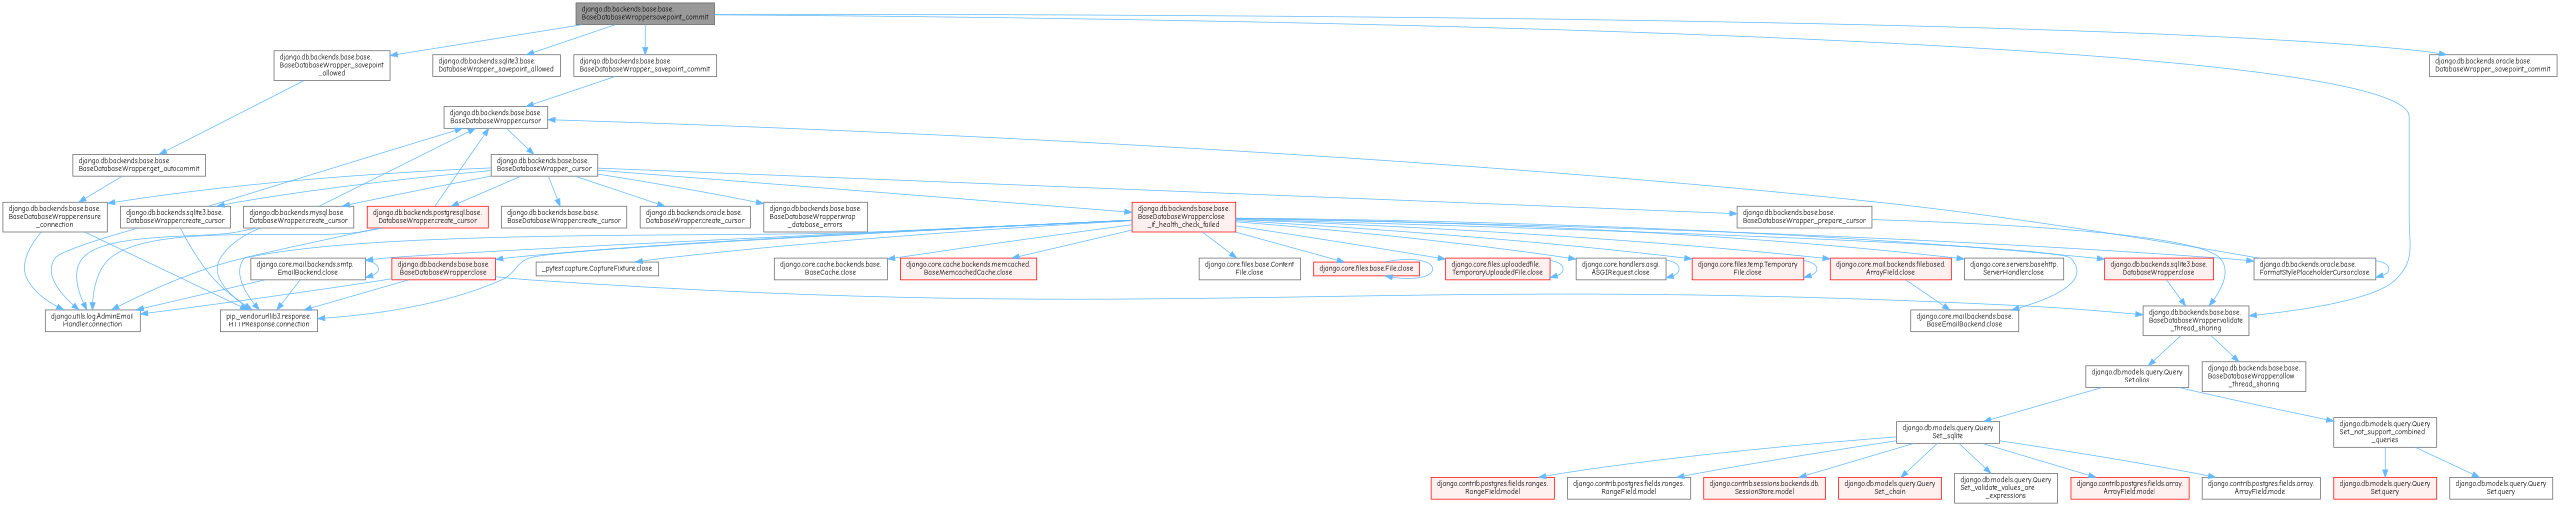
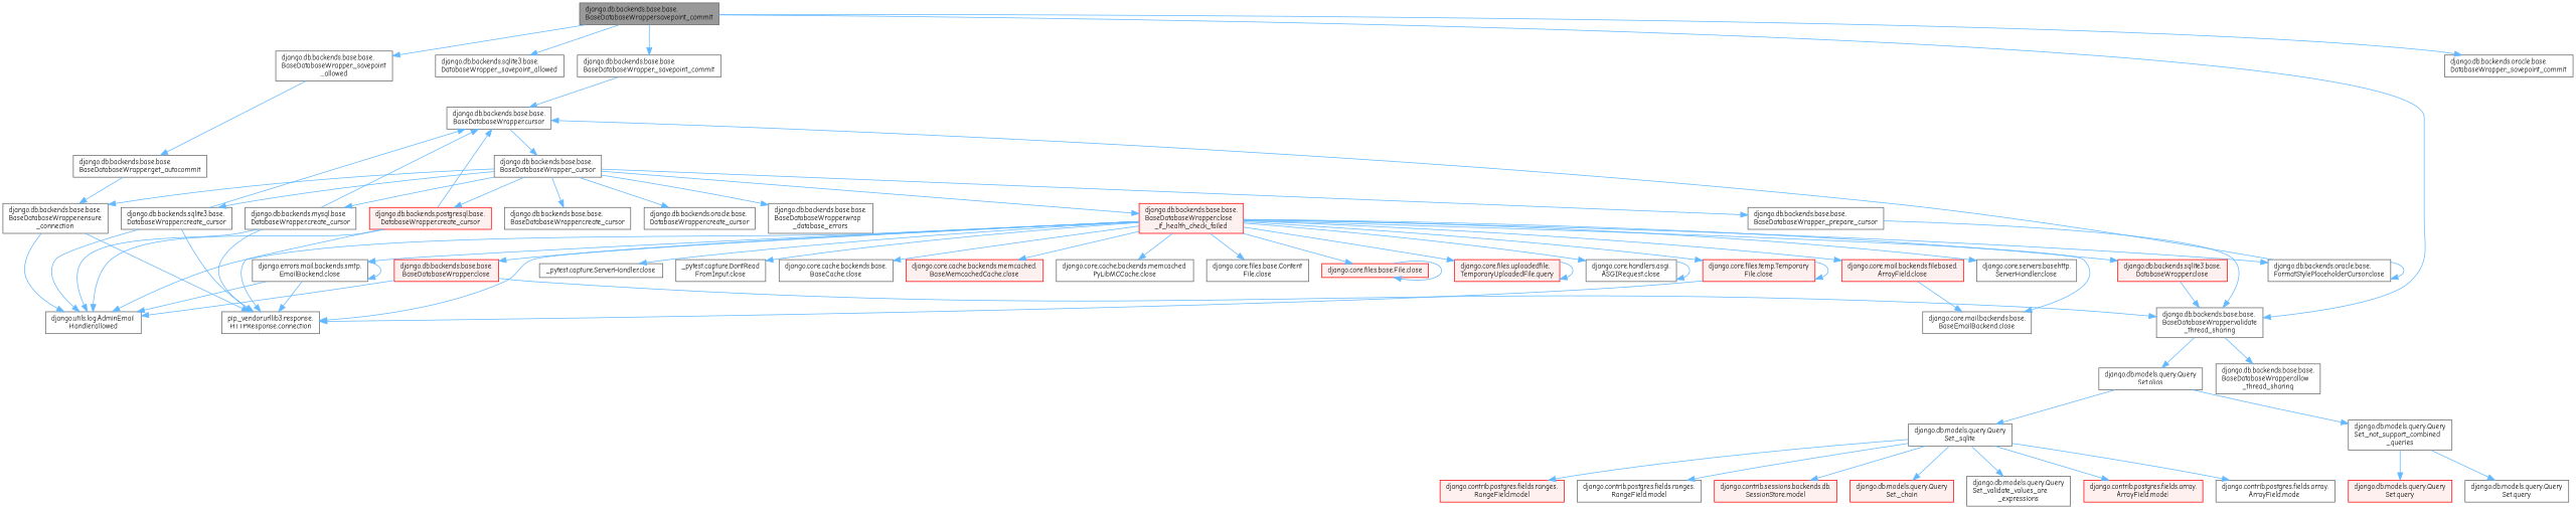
  digraph {
    fontname="Comic Neue"
    rankdir=TB
    node [color=grey40 fillcolor=white fontname="Comic Neue" fontsize=10 shape=box style=filled]
    edge [color=steelblue1 fontname="Comic Neue" fontsize=10 labelfontname=Helvetica labelfontsize=10 style=solid]
    n1 [color=gray40 fillcolor=grey60 fontcolor=black height=0.2 label="django.db.backends.base.base.\lBaseDatabaseWrapper.savepoint_commit" width=0.4]
    n2 [height=0.2 label="django.db.backends.base.base.\lBaseDatabaseWrapper._savepoint\l_allowed" width=0.4]
    n3 [height=0.2 label="django.db.backends.sqlite3.base.\lDatabaseWrapper._savepoint_allowed" width=0.4]
    n4 [height=0.2 label="django.db.backends.base.base.\lBaseDatabaseWrapper._savepoint_commit" width=0.4]
    n5 [height=0.2 label="django.db.backends.base.base.\lBaseDatabaseWrapper.validate\l_thread_sharing" width=0.4]
    n6 [height=0.2 label="django.db.backends.oracle.base.\lDatabaseWrapper._savepoint_commit" width=0.4]
    n7 [height=0.2 label="django.db.backends.base.base.\lBaseDatabaseWrapper.get_autocommit" width=0.4]
    n8 [height=0.2 label="django.db.backends.base.base.\lBaseDatabaseWrapper.cursor" width=0.4]
    n9 [height=0.2 label="django.db.models.query.Query\lSet.alias" width=0.4]
    n10 [height=0.2 label="django.db.backends.base.base.\lBaseDatabaseWrapper.allow\l_thread_sharing" width=0.4]
    n11 [height=0.2 label="django.db.backends.base.base.\lBaseDatabaseWrapper.ensure\l_connection" width=0.4]
-   n12 [height=0.2 label="django.utils.log.AdminEmail\lHandler.connection" width=0.4]
+   n12 [height=0.2 label="django.utils.log.AdminEmail\lHandler.allowed" width=0.4]
    n13 [height=0.2 label="pip._vendor.urllib3.response.\lHTTPResponse.connection" width=0.4]
    n14 [height=0.2 label="django.db.backends.base.base.\lBaseDatabaseWrapper._cursor" width=0.4]
    n15 [height=0.2 label="django.db.backends.base.base.\lBaseDatabaseWrapper._prepare_cursor" width=0.4]
    n16 [color=red fillcolor="#FFF0F0" height=0.2 label="django.db.backends.base.base.\lBaseDatabaseWrapper.close\l_if_health_check_failed" width=0.4]
    n17 [height=0.2 label="django.db.backends.base.base.\lBaseDatabaseWrapper.create_cursor" width=0.4]
    n18 [height=0.2 label="django.db.backends.mysql.base.\lDatabaseWrapper.create_cursor" width=0.4]
    n19 [height=0.2 label="django.db.backends.oracle.base.\lDatabaseWrapper.create_cursor" width=0.4]
    n20 [color=red fillcolor="#FFF0F0" height=0.2 label="django.db.backends.postgresql.base.\lDatabaseWrapper.create_cursor" width=0.4]
    n21 [height=0.2 label="django.db.backends.sqlite3.base.\lDatabaseWrapper.create_cursor" width=0.4]
    n22 [height=0.2 label="django.db.backends.base.base.\lBaseDatabaseWrapper.wrap\l_database_errors" width=0.4]
-   n23 [height=0.2 label="_pytest.capture.CaptureFixture.close" width=0.4]
+   n23 [height=0.2 label="_pytest.capture.ServerHandler.close" width=0.4]
+   n24 [height=0.2 label="_pytest.capture.DontRead\lFromInput.close" width=0.4]
    n25 [height=0.2 label="django.core.cache.backends.base.\lBaseCache.close" width=0.4]
    n26 [color=red fillcolor="#FFF0F0" height=0.2 label="django.core.cache.backends.memcached.\lBaseMemcachedCache.close" width=0.4]
+   n27 [height=0.2 label="django.core.cache.backends.memcached.\lPyLibMCCache.close" width=0.4]
    n28 [height=0.2 label="django.core.files.base.Content\lFile.close" width=0.4]
    n29 [color=red fillcolor="#FFF0F0" height=0.2 label="django.core.files.base.File.close" width=0.4]
    n30 [color=red fillcolor="#FFF0F0" height=0.2 label="django.core.files.temp.Temporary\lFile.close" width=0.4]
-   n31 [color=red fillcolor="#FFF0F0" height=0.2 label="django.core.files.uploadedfile.\lTemporaryUploadedFile.close" width=0.4]
+   n31 [color=red fillcolor="#FFF0F0" height=0.2 label="django.core.files.uploadedfile.\lTemporaryUploadedFile.query" width=0.4]
    n32 [height=0.2 label="django.core.handlers.asgi.\lASGIRequest.close" width=0.4]
    n33 [height=0.2 label="django.core.mail.backends.base.\lBaseEmailBackend.close" width=0.4]
    n34 [color=red fillcolor="#FFF0F0" height=0.2 label="django.core.mail.backends.filebased.\lArrayField.close" width=0.4]
-   n35 [height=0.2 label="django.core.mail.backends.smtp.\lEmailBackend.close" width=0.4]
+   n35 [height=0.2 label="django.errors.mail.backends.smtp.\lEmailBackend.close" width=0.4]
    n36 [height=0.2 label="django.core.servers.basehttp.\lServerHandler.close" width=0.4]
    n37 [color=red fillcolor="#FFF0F0" height=0.2 label="django.db.backends.base.base.\lBaseDatabaseWrapper.close" width=0.4]
    n38 [height=0.2 label="django.db.backends.oracle.base.\lFormatStylePlaceholderCursor.close" width=0.4]
    n39 [color=red fillcolor="#FFF0F0" height=0.2 label="django.db.backends.sqlite3.base.\lDatabaseWrapper.close" width=0.4]
    n40 [height=0.2 label="django.db.models.query.Query\lSet._sqlite" width=0.4]
    n41 [height=0.2 label="django.db.models.query.Query\lSet._not_support_combined\l_queries" width=0.4]
    n42 [color=red fillcolor="#FFF0F0" height=0.2 label="django.db.models.query.Query\lSet._chain" width=0.4]
    n43 [height=0.2 label="django.db.models.query.Query\lSet._validate_values_are\l_expressions" width=0.4]
    n44 [color=red fillcolor="#FFF0F0" height=0.2 label="django.contrib.postgres.fields.array.\lArrayField.model" width=0.4]
    n45 [height=0.2 label="django.contrib.postgres.fields.array.\lArrayField.model" width=0.4]
    n46 [color=red fillcolor="#FFF0F0" height=0.2 label="django.contrib.postgres.fields.ranges.\lRangeField.model" width=0.4]
    n47 [height=0.2 label="django.contrib.postgres.fields.ranges.\lRangeField.model" width=0.4]
    n48 [color=red fillcolor="#FFF0F0" height=0.2 label="django.contrib.sessions.backends.db.\lSessionStore.model" width=0.4]
    n49 [color=red fillcolor="#FFF0F0" height=0.2 label="django.db.models.query.Query\lSet.query" width=0.4]
    n50 [height=0.2 label="django.db.models.query.Query\lSet.query" width=0.4]
    n1 -> n2
    n1 -> n3
    n1 -> n4
    n1 -> n5
    n1 -> n6
    n2 -> n7
    n4 -> n8
    n5 -> n9
    n5 -> n10
    n7 -> n11
    n8 -> n14
    n9 -> n40
    n9 -> n41
    n11 -> n12
    n11 -> n13
    n14 -> n11
    n14 -> n15
    n14 -> n16
    n14 -> n17
    n14 -> n18
    n14 -> n19
    n14 -> n20
    n14 -> n21
    n14 -> n22
    n15 -> n5
    n16 -> n12
    n16 -> n13
    n16 -> n23
+   n16 -> n24
    n16 -> n25
    n16 -> n26
+   n16 -> n27
    n16 -> n28
    n16 -> n29
    n16 -> n30
    n16 -> n31
    n16 -> n32
    n16 -> n33
    n16 -> n34
    n16 -> n35
    n16 -> n36
    n16 -> n37
    n16 -> n38
    n16 -> n39
    n18 -> n8
    n18 -> n12
    n18 -> n13
    n20 -> n8
    n20 -> n12
    n20 -> n13
    n21 -> n8
    n21 -> n12
    n21 -> n13
    n29 -> n29
    n30 -> n30
    n31 -> n31
    n32 -> n32
    n34 -> n33
    n35 -> n12
    n35 -> n13
    n35 -> n35
    n37 -> n5
    n37 -> n12
-   n37 -> n13
+   n30 -> n13
    n38 -> n8
    n38 -> n38
    n39 -> n5
    n40 -> n42
    n40 -> n43
    n40 -> n44
    n40 -> n45
    n40 -> n46
    n40 -> n47
    n40 -> n48
    n41 -> n49
    n41 -> n50
  }
